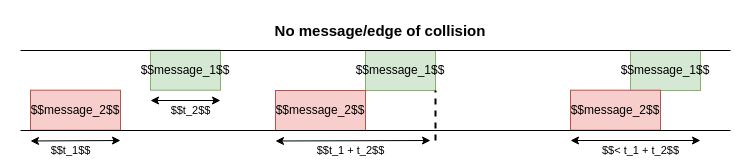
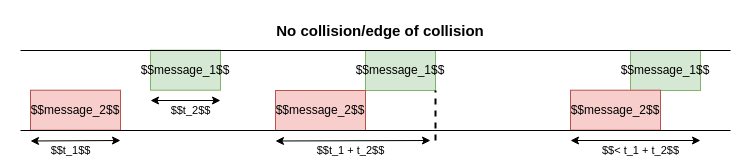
  <mxCell id="0" />
  <mxCell id="1" parent="0" />
  <mxCell id="2" value="" style="rounded=0;whiteSpace=wrap;html=1;strokeColor=none;gradientColor=#ffffff;" vertex="1" parent="1"><mxGeometry x="20" y="50" width="710" height="80" as="geometry" /></mxCell>
  <mxCell id="3" value="$$&amp;lt; t_1 + t_2$$" style="endArrow=classic;startArrow=classic;html=1;labelBackgroundColor=none;" edge="1" parent="1"><mxGeometry x="0.077" y="-10" width="50" height="50" relative="1" as="geometry"><mxPoint x="570" y="140" as="sourcePoint" /><mxPoint x="700" y="140" as="targetPoint" /><mxPoint as="offset" /></mxGeometry></mxCell>
  <mxCell id="4" value="$$message_2$$" style="rounded=0;whiteSpace=wrap;html=1;fillColor=#f8cecc;strokeColor=#b85450;" vertex="1" parent="1"><mxGeometry x="30" y="89.71" width="90" height="40" as="geometry" /></mxCell>
  <mxCell id="5" value="$$message_1$$" style="rounded=0;whiteSpace=wrap;html=1;fillColor=#d5e8d4;strokeColor=#82b366;" vertex="1" parent="1"><mxGeometry x="150" y="49.71" width="70" height="40" as="geometry" /></mxCell>
  <mxCell id="6" value="&lt;span&gt;$$message_1$$&lt;/span&gt;" style="rounded=0;whiteSpace=wrap;html=1;fillColor=#d5e8d4;strokeColor=#82b366;" vertex="1" parent="1"><mxGeometry x="365" y="50" width="70" height="40" as="geometry" /></mxCell>
  <mxCell id="7" value="&lt;span&gt;$$message_2$$&lt;/span&gt;" style="rounded=0;whiteSpace=wrap;html=1;fillColor=#f8cecc;strokeColor=#b85450;" vertex="1" parent="1"><mxGeometry x="275" y="90" width="90" height="40" as="geometry" /></mxCell>
  <mxCell id="8" value="&lt;span&gt;$$message_1$$&lt;/span&gt;" style="rounded=0;whiteSpace=wrap;html=1;fillColor=#d5e8d4;strokeColor=#82b366;" vertex="1" parent="1"><mxGeometry x="630" y="50" width="70" height="40" as="geometry" /></mxCell>
  <mxCell id="9" value="&lt;span&gt;$$message_2$$&lt;/span&gt;" style="rounded=0;whiteSpace=wrap;html=1;fillColor=#f8cecc;strokeColor=#b85450;" vertex="1" parent="1"><mxGeometry x="570" y="89.71" width="90" height="40" as="geometry" /></mxCell>
  <mxCell id="10" value="$$t_1 + t_2$$" style="endArrow=classic;startArrow=classic;html=1;labelBackgroundColor=none;" edge="1" parent="1"><mxGeometry x="-0.033" y="-10" width="50" height="50" relative="1" as="geometry"><mxPoint x="275" y="140.5" as="sourcePoint" /><mxPoint x="430" y="140" as="targetPoint" /><mxPoint as="offset" /></mxGeometry></mxCell>
  <mxCell id="11" value="$$t_2$$" style="endArrow=classic;startArrow=classic;html=1;labelBackgroundColor=none;" edge="1" parent="1"><mxGeometry x="0.143" y="-10" width="50" height="50" relative="1" as="geometry"><mxPoint x="150" y="100" as="sourcePoint" /><mxPoint x="220" y="100" as="targetPoint" /><mxPoint as="offset" /></mxGeometry></mxCell>
  <mxCell id="12" value="$$t_1$$" style="endArrow=classic;startArrow=classic;html=1;labelBackgroundColor=none;" edge="1" parent="1"><mxGeometry x="-0.112" y="-10" width="50" height="50" relative="1" as="geometry"><mxPoint x="30" y="140.5" as="sourcePoint" /><mxPoint x="120" y="140" as="targetPoint" /><mxPoint as="offset" /></mxGeometry></mxCell>
  <mxCell id="13" value="" style="endArrow=none;dashed=1;html=1;strokeWidth=2;entryX=1;entryY=1;entryDx=0;entryDy=0;" edge="1" parent="1" target="6"><mxGeometry width="50" height="50" relative="1" as="geometry"><mxPoint x="435" y="140" as="sourcePoint" /><mxPoint x="470" y="150" as="targetPoint" /></mxGeometry></mxCell>
- <mxCell id="14" value="No message/edge of collision" style="text;html=1;strokeColor=none;fillColor=none;align=center;verticalAlign=middle;whiteSpace=wrap;rounded=0;fontSize=15;fontStyle=1" vertex="1" parent="1"><mxGeometry x="260" y="20" width="240" height="20" as="geometry" /></mxCell>
+ <mxCell id="14" value="No collision/edge of collision" style="text;html=1;strokeColor=none;fillColor=none;align=center;verticalAlign=middle;whiteSpace=wrap;rounded=0;fontSize=15;fontStyle=1" vertex="1" parent="1"><mxGeometry x="260" y="20" width="240" height="20" as="geometry" /></mxCell>
  <mxCell id="15" value="" style="endArrow=none;html=1;exitX=0;exitY=0;exitDx=0;exitDy=0;entryX=1;entryY=0;entryDx=0;entryDy=0;" edge="1" parent="1" source="2" target="2"><mxGeometry width="50" height="50" relative="1" as="geometry"><mxPoint x="230" y="0" as="sourcePoint" /><mxPoint x="280" y="-50" as="targetPoint" /></mxGeometry></mxCell>
  <mxCell id="16" value="" style="endArrow=none;html=1;exitX=0;exitY=1;exitDx=0;exitDy=0;entryX=1;entryY=1;entryDx=0;entryDy=0;" edge="1" parent="1" source="2" target="2"><mxGeometry width="50" height="50" relative="1" as="geometry"><mxPoint x="60" y="60" as="sourcePoint" /><mxPoint x="740" y="60" as="targetPoint" /></mxGeometry></mxCell>
